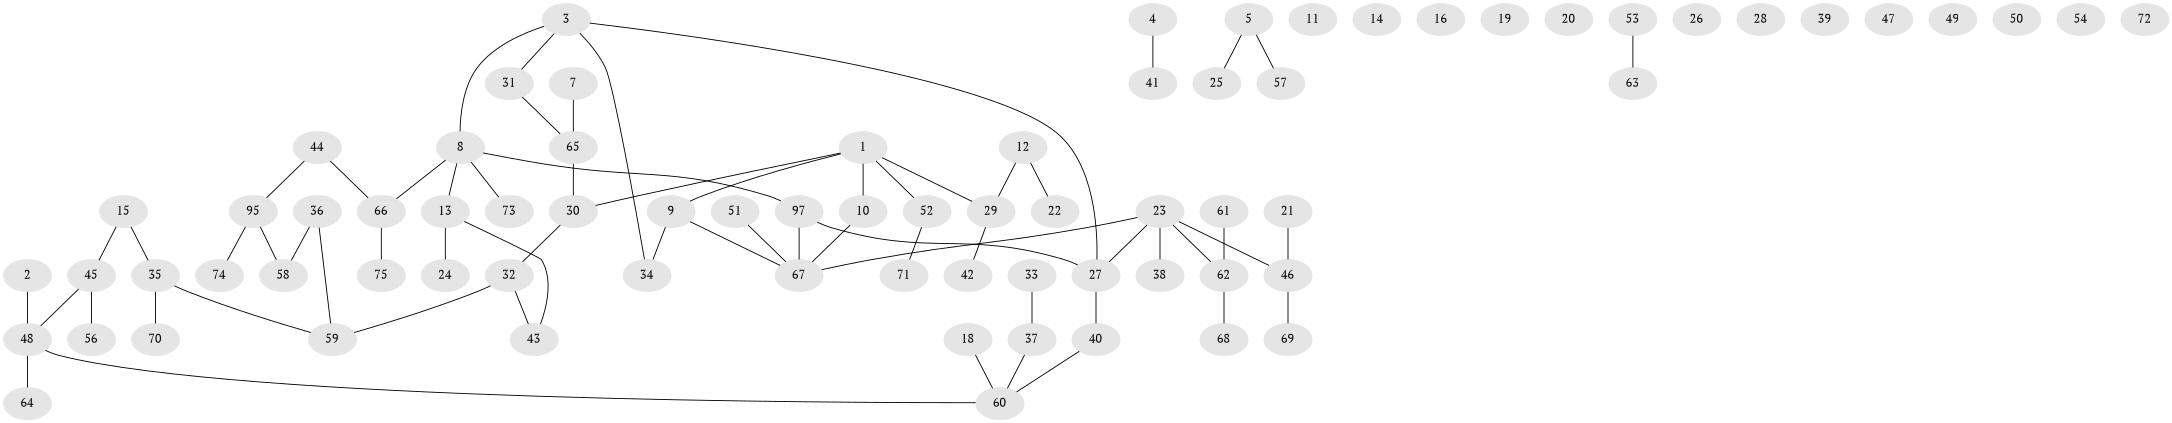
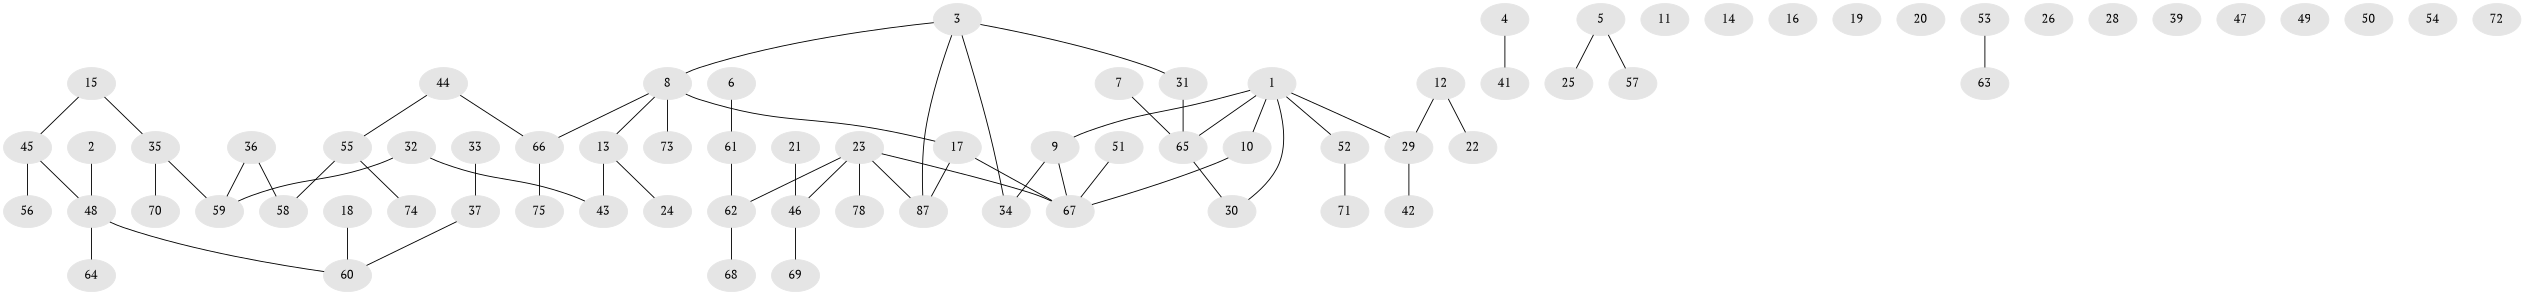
  graph {
    fontname="PT Serif"
    node [color=gray90 fontname="PT Serif" style=filled]
    edge [fontname="PT Serif"]
    1
    9
    10
    29
    30
    52
    65
    34
    67
    42
    32
    71
    2
    48
    60
    64
    3
    8
-   27
+   27 [label=87]
    31
    13
-   17 [label=97]
+   17
    66
    73
-   40
    4
    41
    5
    25
    57
+   6
    61
    62
    7
    24
    43
    75
    11
    12
    22
    14
    15
    35
    45
    59
    70
    56
    16
    18
    19
    20
    21
    46
    69
    53
    63
    23
-   38
+   38 [label=78]
    68
    26
    28
    33
    37
    36
    58
    39
    44
-   55 [label=95]
+   55
    74
    47
    49
    50
    51
    54
    72
    1 -- 9
    1 -- 10
    1 -- 29
    1 -- 30
    1 -- 52
+   1 -- 65
    9 -- 34
    9 -- 67
    10 -- 67
    29 -- 42
-   30 -- 32
    52 -- 71
    65 -- 30
    32 -- 43
    32 -- 59
    2 -- 48
    48 -- 60
    48 -- 64
    3 -- 34
    3 -- 8
    3 -- 27
    3 -- 31
    8 -- 13
    8 -- 17
    8 -- 66
    8 -- 73
-   27 -- 40
    31 -- 65
    13 -- 24
    13 -- 43
    17 -- 67
    17 -- 27
    66 -- 75
-   40 -- 60
    4 -- 41
    5 -- 25
    5 -- 57
+   6 -- 61
    61 -- 62
    62 -- 68
    7 -- 65
    12 -- 29
    12 -- 22
    15 -- 35
    15 -- 45
    35 -- 59
    35 -- 70
    45 -- 48
    45 -- 56
    18 -- 60
    21 -- 46
    46 -- 69
    53 -- 63
    23 -- 67
    23 -- 27
    23 -- 62
    23 -- 46
    23 -- 38
    33 -- 37
    37 -- 60
    36 -- 59
    36 -- 58
    44 -- 66
    44 -- 55
    55 -- 58
    55 -- 74
    51 -- 67
  }
